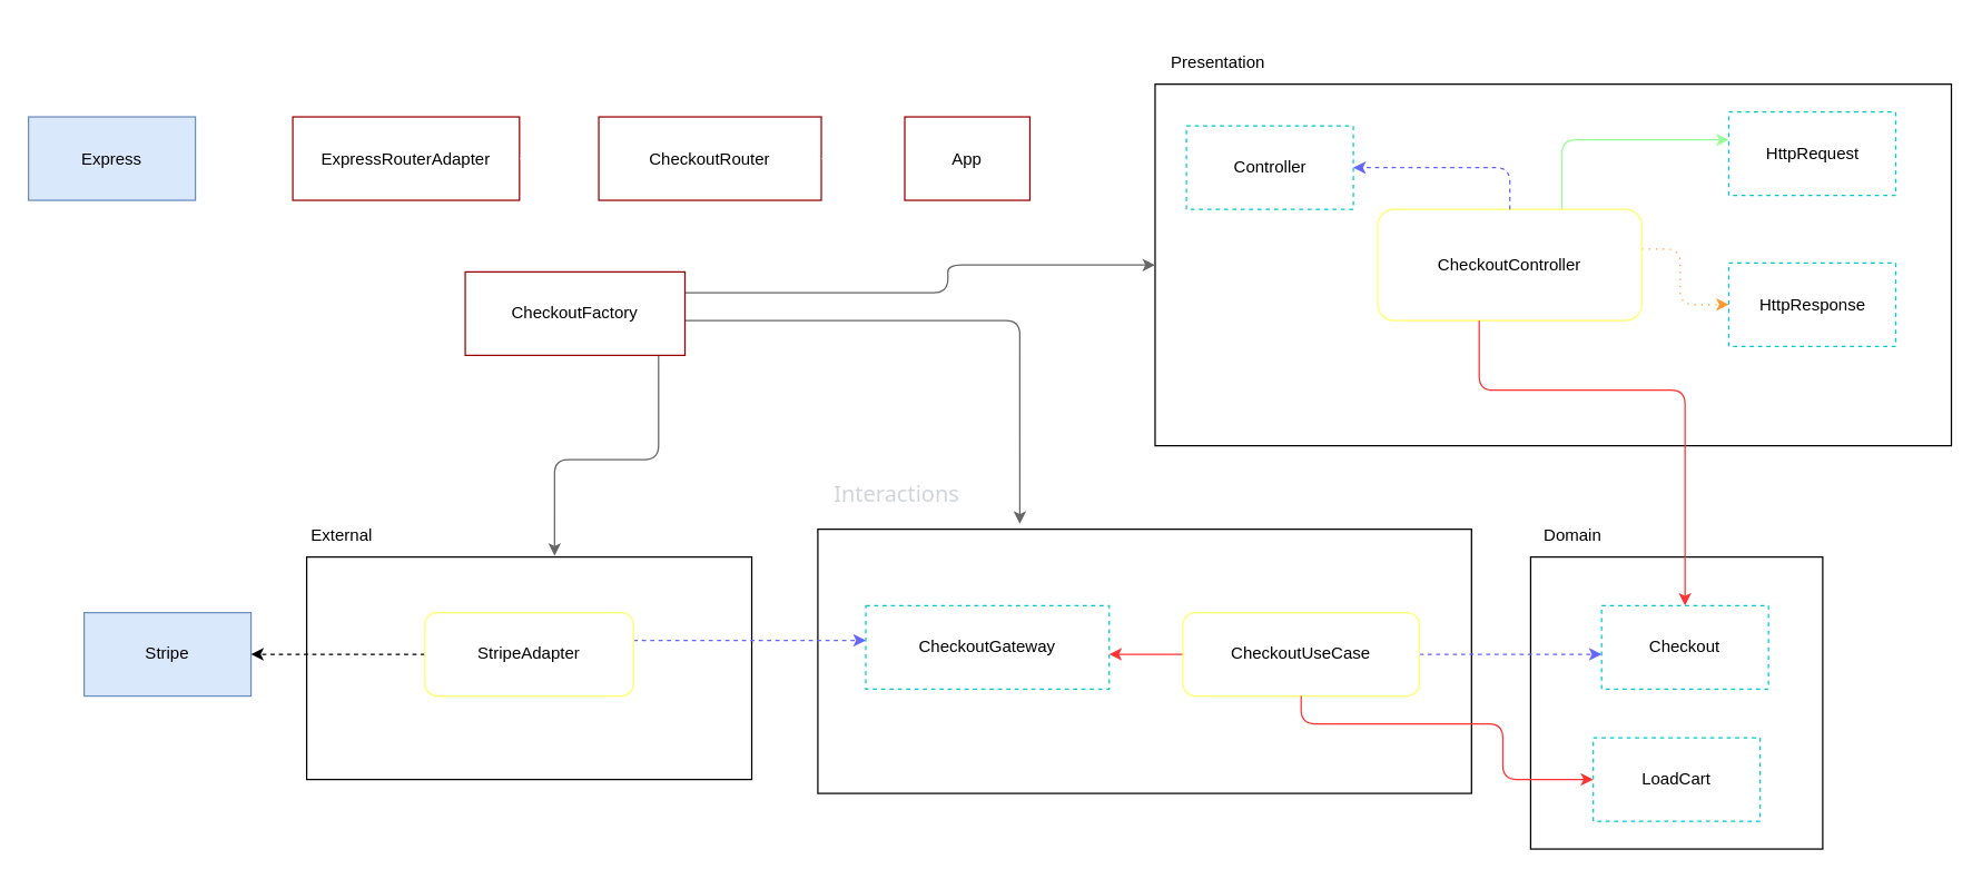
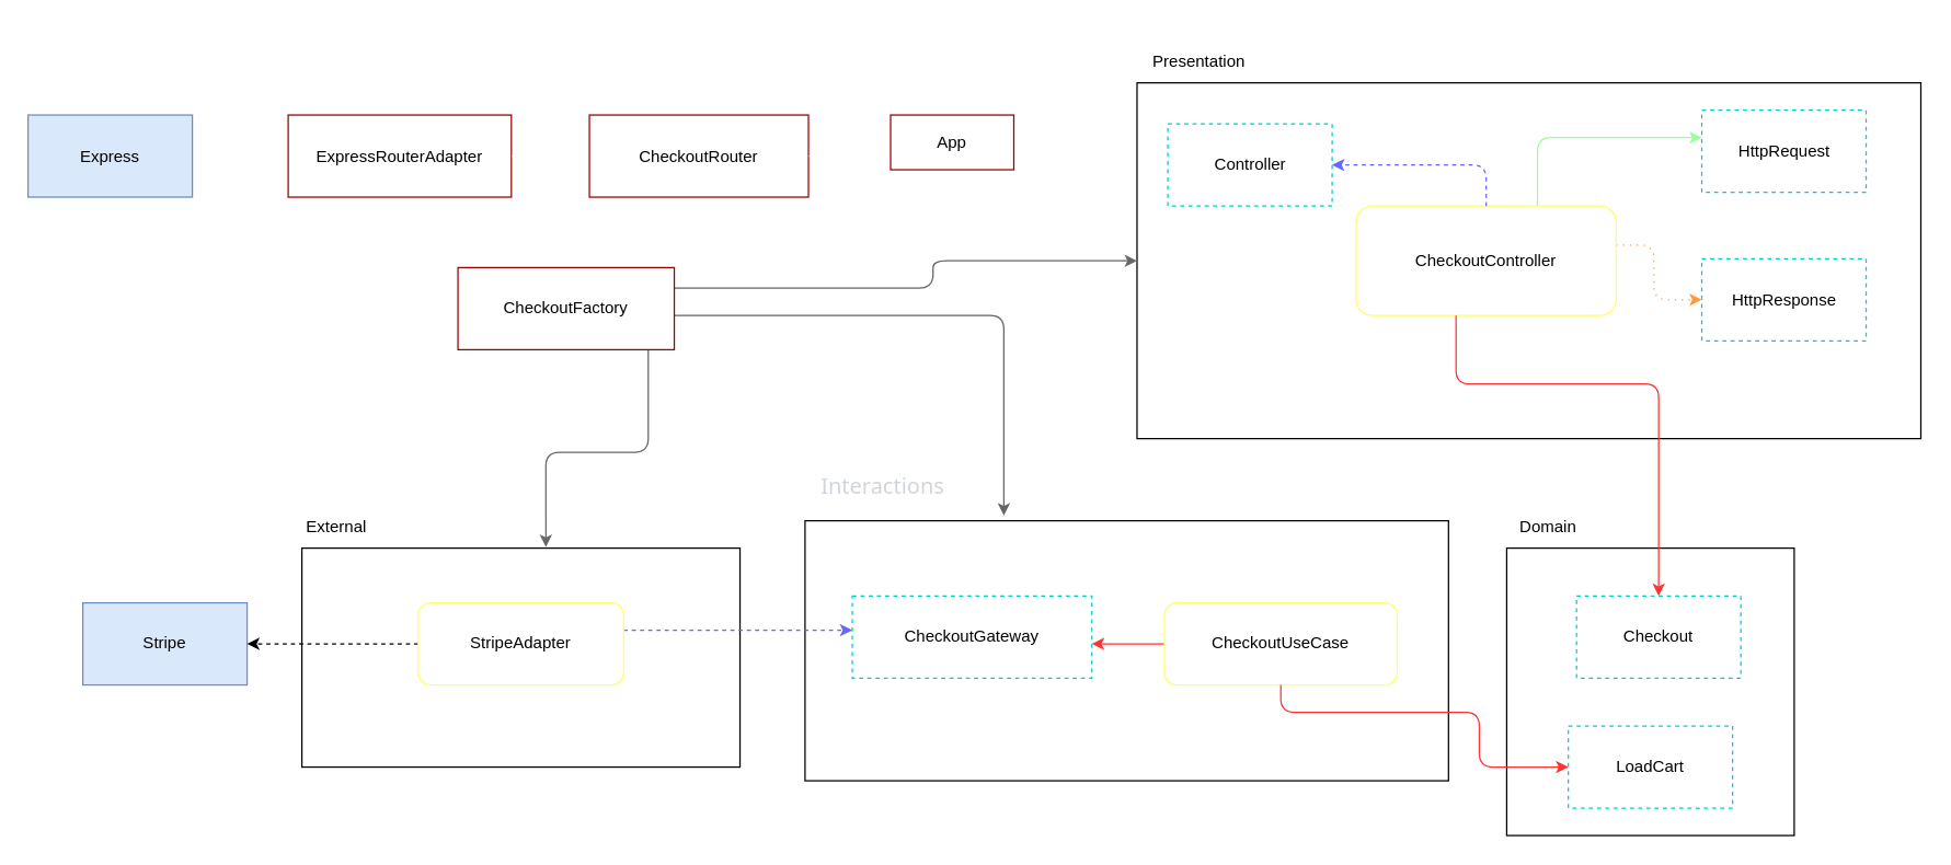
  <mxCell id="0" />
  <mxCell id="1" parent="0" />
  <mxCell id="2" value="" style="rounded=0;whiteSpace=wrap;html=1;" vertex="1" parent="1"><mxGeometry x="830" y="60" width="572.5" height="260" as="geometry" /></mxCell>
  <mxCell id="3" style="edgeStyle=orthogonalEdgeStyle;html=1;strokeColor=#99ff99;" edge="1" parent="1" source="5" target="9"><mxGeometry relative="1" as="geometry"><Array as="points"><mxPoint x="1122.5" y="100" /></Array></mxGeometry></mxCell>
  <mxCell id="4" style="edgeStyle=orthogonalEdgeStyle;html=1;strokeColor=#ff9933;dashed=1;dashPattern=1 4;" edge="1" parent="1" source="5" target="10"><mxGeometry relative="1" as="geometry"><Array as="points"><mxPoint x="1207.5" y="178.5" /><mxPoint x="1207.5" y="218.5" /></Array></mxGeometry></mxCell>
  <mxCell id="5" value="CheckoutController" style="rounded=1;whiteSpace=wrap;html=1;strokeColor=#FFFF66;" vertex="1" parent="1"><mxGeometry x="990" y="150" width="190" height="80" as="geometry" /></mxCell>
  <mxCell id="6" value="Presentation" style="text;html=1;strokeColor=none;fillColor=none;align=center;verticalAlign=middle;whiteSpace=wrap;rounded=0;" vertex="1" parent="1"><mxGeometry x="830" y="30" width="90.5" height="30" as="geometry" /></mxCell>
  <mxCell id="7" value="Controller" style="rounded=0;whiteSpace=wrap;html=1;strokeColor=#00CCCC;dashed=1;" vertex="1" parent="1"><mxGeometry x="852.5" y="90" width="120" height="60" as="geometry" /></mxCell>
  <mxCell id="8" value="" style="endArrow=classic;html=1;fillColor=#a20025;strokeColor=#6666FF;dashed=1;exitX=0.5;exitY=0;exitDx=0;exitDy=0;entryX=1;entryY=0.5;entryDx=0;entryDy=0;edgeStyle=orthogonalEdgeStyle;" edge="1" parent="1" source="5" target="7"><mxGeometry width="50" height="50" relative="1" as="geometry"><mxPoint x="1112.5" y="90" as="sourcePoint" /><mxPoint x="1232.5" y="90" as="targetPoint" /></mxGeometry></mxCell>
  <mxCell id="9" value="HttpRequest" style="rounded=0;whiteSpace=wrap;html=1;strokeColor=#00CCCC;dashed=1;" vertex="1" parent="1"><mxGeometry x="1242.5" y="80" width="120" height="60" as="geometry" /></mxCell>
  <mxCell id="10" value="HttpResponse" style="rounded=0;whiteSpace=wrap;html=1;strokeColor=#00CCCC;dashed=1;" vertex="1" parent="1"><mxGeometry x="1242.5" y="188.5" width="120" height="60" as="geometry" /></mxCell>
  <mxCell id="11" value="" style="rounded=0;whiteSpace=wrap;html=1;" vertex="1" parent="1"><mxGeometry x="1100" y="400" width="210" height="210" as="geometry" /></mxCell>
  <mxCell id="12" value="Domain" style="text;html=1;align=center;verticalAlign=middle;resizable=0;points=[];autosize=1;strokeColor=none;fillColor=none;" vertex="1" parent="1"><mxGeometry x="1100" y="370" width="60" height="30" as="geometry" /></mxCell>
  <mxCell id="13" value="Checkout" style="rounded=0;whiteSpace=wrap;html=1;strokeColor=#00CCCC;dashed=1;" vertex="1" parent="1"><mxGeometry x="1151" y="435" width="120" height="60" as="geometry" /></mxCell>
  <mxCell id="14" style="edgeStyle=orthogonalEdgeStyle;html=1;strokeColor=#FF3333;" edge="1" parent="1" source="5" target="13"><mxGeometry relative="1" as="geometry"><Array as="points"><mxPoint x="1063" y="280" /><mxPoint x="1211" y="280" /></Array></mxGeometry></mxCell>
  <mxCell id="15" value="" style="rounded=0;whiteSpace=wrap;html=1;" vertex="1" parent="1"><mxGeometry x="587.5" y="380" width="470" height="190" as="geometry" /></mxCell>
  <mxCell id="16" style="edgeStyle=orthogonalEdgeStyle;html=1;strokeColor=#ff3333;" edge="1" parent="1" source="18" target="20"><mxGeometry relative="1" as="geometry"><Array as="points"><mxPoint x="830" y="470" /><mxPoint x="830" y="470" /></Array></mxGeometry></mxCell>
- <mxCell id="17" style="edgeStyle=orthogonalEdgeStyle;html=1;strokeColor=#6666FF;fillColor=#a20025;dashed=1;" edge="1" parent="1" source="18" target="13"><mxGeometry relative="1" as="geometry"><Array as="points"><mxPoint x="1050" y="470" /><mxPoint x="1050" y="470" /></Array></mxGeometry></mxCell>
  <mxCell id="18" value="CheckoutUseCase" style="rounded=1;whiteSpace=wrap;html=1;strokeColor=#FFFF66;" vertex="1" parent="1"><mxGeometry x="850" y="440" width="170" height="60" as="geometry" /></mxCell>
  <mxCell id="19" value="&lt;div style=&quot;text-align: start;&quot;&gt;&lt;span style=&quot;background-color: initial; font-size: 16px;&quot;&gt;&lt;font face=&quot;Söhne, ui-sans-serif, system-ui, -apple-system, Segoe UI, Roboto, Ubuntu, Cantarell, Noto Sans, sans-serif, Helvetica Neue, Arial, Apple Color Emoji, Segoe UI Emoji, Segoe UI Symbol, Noto Color Emoji&quot; color=&quot;#d1d5db&quot;&gt;Interactions&lt;/font&gt;&lt;/span&gt;&lt;/div&gt;" style="text;html=1;strokeColor=none;fillColor=none;align=center;verticalAlign=middle;whiteSpace=wrap;rounded=0;" vertex="1" parent="1"><mxGeometry x="587.5" y="340" width="112.5" height="30" as="geometry" /></mxCell>
  <mxCell id="20" value="CheckoutGateway" style="rounded=0;whiteSpace=wrap;html=1;strokeColor=#00CCCC;dashed=1;" vertex="1" parent="1"><mxGeometry x="622" y="435" width="175" height="60" as="geometry" /></mxCell>
  <mxCell id="21" value="" style="rounded=0;whiteSpace=wrap;html=1;" vertex="1" parent="1"><mxGeometry x="220" y="400" width="320" height="160" as="geometry" /></mxCell>
  <mxCell id="22" value="External" style="text;html=1;align=center;verticalAlign=middle;resizable=0;points=[];autosize=1;strokeColor=none;fillColor=none;" vertex="1" parent="1"><mxGeometry x="210" y="370" width="70" height="30" as="geometry" /></mxCell>
  <mxCell id="23" value="&lt;font color=&quot;#000000&quot;&gt;Stripe&lt;/font&gt;" style="rounded=0;whiteSpace=wrap;html=1;fillColor=#dae8fc;strokeColor=#6c8ebf;" vertex="1" parent="1"><mxGeometry x="60" y="440" width="120" height="60" as="geometry" /></mxCell>
  <mxCell id="24" style="edgeStyle=orthogonalEdgeStyle;html=1;dashed=1;" edge="1" parent="1" source="26" target="23"><mxGeometry relative="1" as="geometry" /></mxCell>
  <mxCell id="25" style="edgeStyle=orthogonalEdgeStyle;html=1;strokeColor=#6666FF;fillColor=#a20025;dashed=1;" edge="1" parent="1" source="26" target="20"><mxGeometry relative="1" as="geometry"><Array as="points"><mxPoint x="590" y="460" /><mxPoint x="590" y="460" /></Array></mxGeometry></mxCell>
  <mxCell id="26" value="StripeAdapter" style="rounded=1;whiteSpace=wrap;html=1;strokeColor=#FFFF66;" vertex="1" parent="1"><mxGeometry x="305" y="440" width="150" height="60" as="geometry" /></mxCell>
  <mxCell id="27" value="" style="rounded=0;whiteSpace=wrap;html=1;strokeColor=#FFFFFF;fontColor=#000000;" vertex="1" parent="1"><mxGeometry x="170" y="50" width="610" height="260" as="geometry" /></mxCell>
  <mxCell id="28" value="&lt;font color=&quot;#ffffff&quot;&gt;Main&lt;/font&gt;" style="text;html=1;align=center;verticalAlign=middle;resizable=0;points=[];autosize=1;strokeColor=none;fillColor=none;fontColor=#000000;" vertex="1" parent="1"><mxGeometry x="170" y="20" width="50" height="30" as="geometry" /></mxCell>
  <mxCell id="29" style="edgeStyle=orthogonalEdgeStyle;html=1;entryX=0.557;entryY=-0.005;entryDx=0;entryDy=0;entryPerimeter=0;strokeColor=#666666;" edge="1" parent="1" source="32" target="21"><mxGeometry relative="1" as="geometry"><Array as="points"><mxPoint x="473" y="330" /><mxPoint x="398" y="330" /></Array></mxGeometry></mxCell>
  <mxCell id="30" style="edgeStyle=orthogonalEdgeStyle;html=1;strokeColor=#666666;" edge="1" parent="1" source="32" target="2"><mxGeometry relative="1" as="geometry"><Array as="points"><mxPoint x="681" y="210" /><mxPoint x="681" y="190" /></Array></mxGeometry></mxCell>
  <mxCell id="31" style="edgeStyle=orthogonalEdgeStyle;html=1;entryX=0.309;entryY=-0.02;entryDx=0;entryDy=0;entryPerimeter=0;strokeColor=#666666;" edge="1" parent="1" source="32" target="15"><mxGeometry relative="1" as="geometry"><Array as="points"><mxPoint x="733" y="230" /></Array></mxGeometry></mxCell>
  <mxCell id="32" value="CheckoutFactory" style="rounded=0;whiteSpace=wrap;html=1;strokeColor=#990000;gradientColor=none;" vertex="1" parent="1"><mxGeometry x="334" y="195" width="158" height="60" as="geometry" /></mxCell>
  <mxCell id="33" style="edgeStyle=orthogonalEdgeStyle;html=1;strokeColor=#FFFFFF;fontColor=#FFFFFF;dashed=1;" edge="1" parent="1" source="34" target="39"><mxGeometry relative="1" as="geometry" /></mxCell>
  <mxCell id="34" value="ExpressRouterAdapter" style="rounded=0;whiteSpace=wrap;html=1;strokeColor=#990000;gradientColor=none;" vertex="1" parent="1"><mxGeometry x="210" y="83.5" width="163" height="60" as="geometry" /></mxCell>
  <mxCell id="35" style="edgeStyle=orthogonalEdgeStyle;html=1;strokeColor=#FFFFFF;fontColor=#FFFFFF;" edge="1" parent="1" source="36" target="34"><mxGeometry relative="1" as="geometry" /></mxCell>
  <mxCell id="36" value="CheckoutRouter" style="rounded=0;whiteSpace=wrap;html=1;strokeColor=#990000;gradientColor=none;" vertex="1" parent="1"><mxGeometry x="430" y="83.5" width="160" height="60" as="geometry" /></mxCell>
  <mxCell id="37" style="edgeStyle=orthogonalEdgeStyle;html=1;entryX=1;entryY=0.5;entryDx=0;entryDy=0;strokeColor=#FFFFFF;fontColor=#FFFFFF;" edge="1" parent="1" source="38" target="36"><mxGeometry relative="1" as="geometry" /></mxCell>
- <mxCell id="38" value="App" style="rounded=0;whiteSpace=wrap;html=1;strokeColor=#990000;gradientColor=none;" vertex="1" parent="1"><mxGeometry x="650" y="83.5" width="90" height="60" as="geometry" /></mxCell>
+ <mxCell id="38" value="App" style="rounded=0;whiteSpace=wrap;html=1;strokeColor=#990000;gradientColor=none;" vertex="1" parent="1"><mxGeometry x="650" y="83.5" width="90" height="40" as="geometry" /></mxCell>
  <mxCell id="39" value="&lt;font color=&quot;#000000&quot;&gt;Express&lt;/font&gt;" style="rounded=0;whiteSpace=wrap;html=1;fillColor=#dae8fc;strokeColor=#6c8ebf;" vertex="1" parent="1"><mxGeometry x="20" y="83.5" width="120" height="60" as="geometry" /></mxCell>
  <mxCell id="40" style="edgeStyle=orthogonalEdgeStyle;html=1;strokeColor=#ff3333;fillColor=#a20025;" edge="1" parent="1" source="18" target="41"><mxGeometry relative="1" as="geometry"><Array as="points"><mxPoint x="935" y="520" /><mxPoint x="1080" y="520" /><mxPoint x="1080" y="560" /></Array></mxGeometry></mxCell>
  <mxCell id="41" value="LoadCart" style="rounded=0;whiteSpace=wrap;html=1;strokeColor=#00CCCC;dashed=1;" vertex="1" parent="1"><mxGeometry x="1145" y="530" width="120" height="60" as="geometry" /></mxCell>
